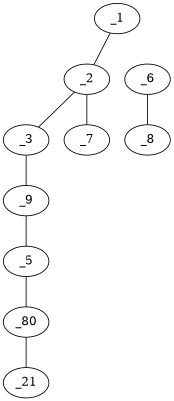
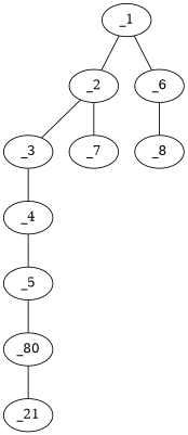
  graph {
    node [charge=0 chem=1 symbol="C  " x=6.3301 y=-0.25]
    edge [valence=1]
    _2
    _1 [x=7.1962 y=0.25]
    _6 [charge=1 chem=4 symbol="N  " x=8.0622]
    _3 [chem=2 symbol="O  " x=5.4641 y=0.25]
    _7 [chem=2 symbol="O  " y=-1.25]
    _8 [charge=-1 chem=4 symbol="N  " x=8.9282 y=-0.75]
-   _4 [x=4.5981 label=_9]
+   _4 [x=4.5981]
    _5 [x=3.7321 y=0.25]
    n9 [chem=2 label=_80 symbol="O  " x=2.866]
    n10 [label=_21 x=2 y=0.25]
    _2 -- _3
    _2 -- _7 [valence=2]
    _1 -- _2
+   _1 -- _6 [valence=2]
    _6 -- _8 [valence=2]
    _3 -- _4
    _4 -- _5
    _5 -- n9
    n9 -- n10
  }
